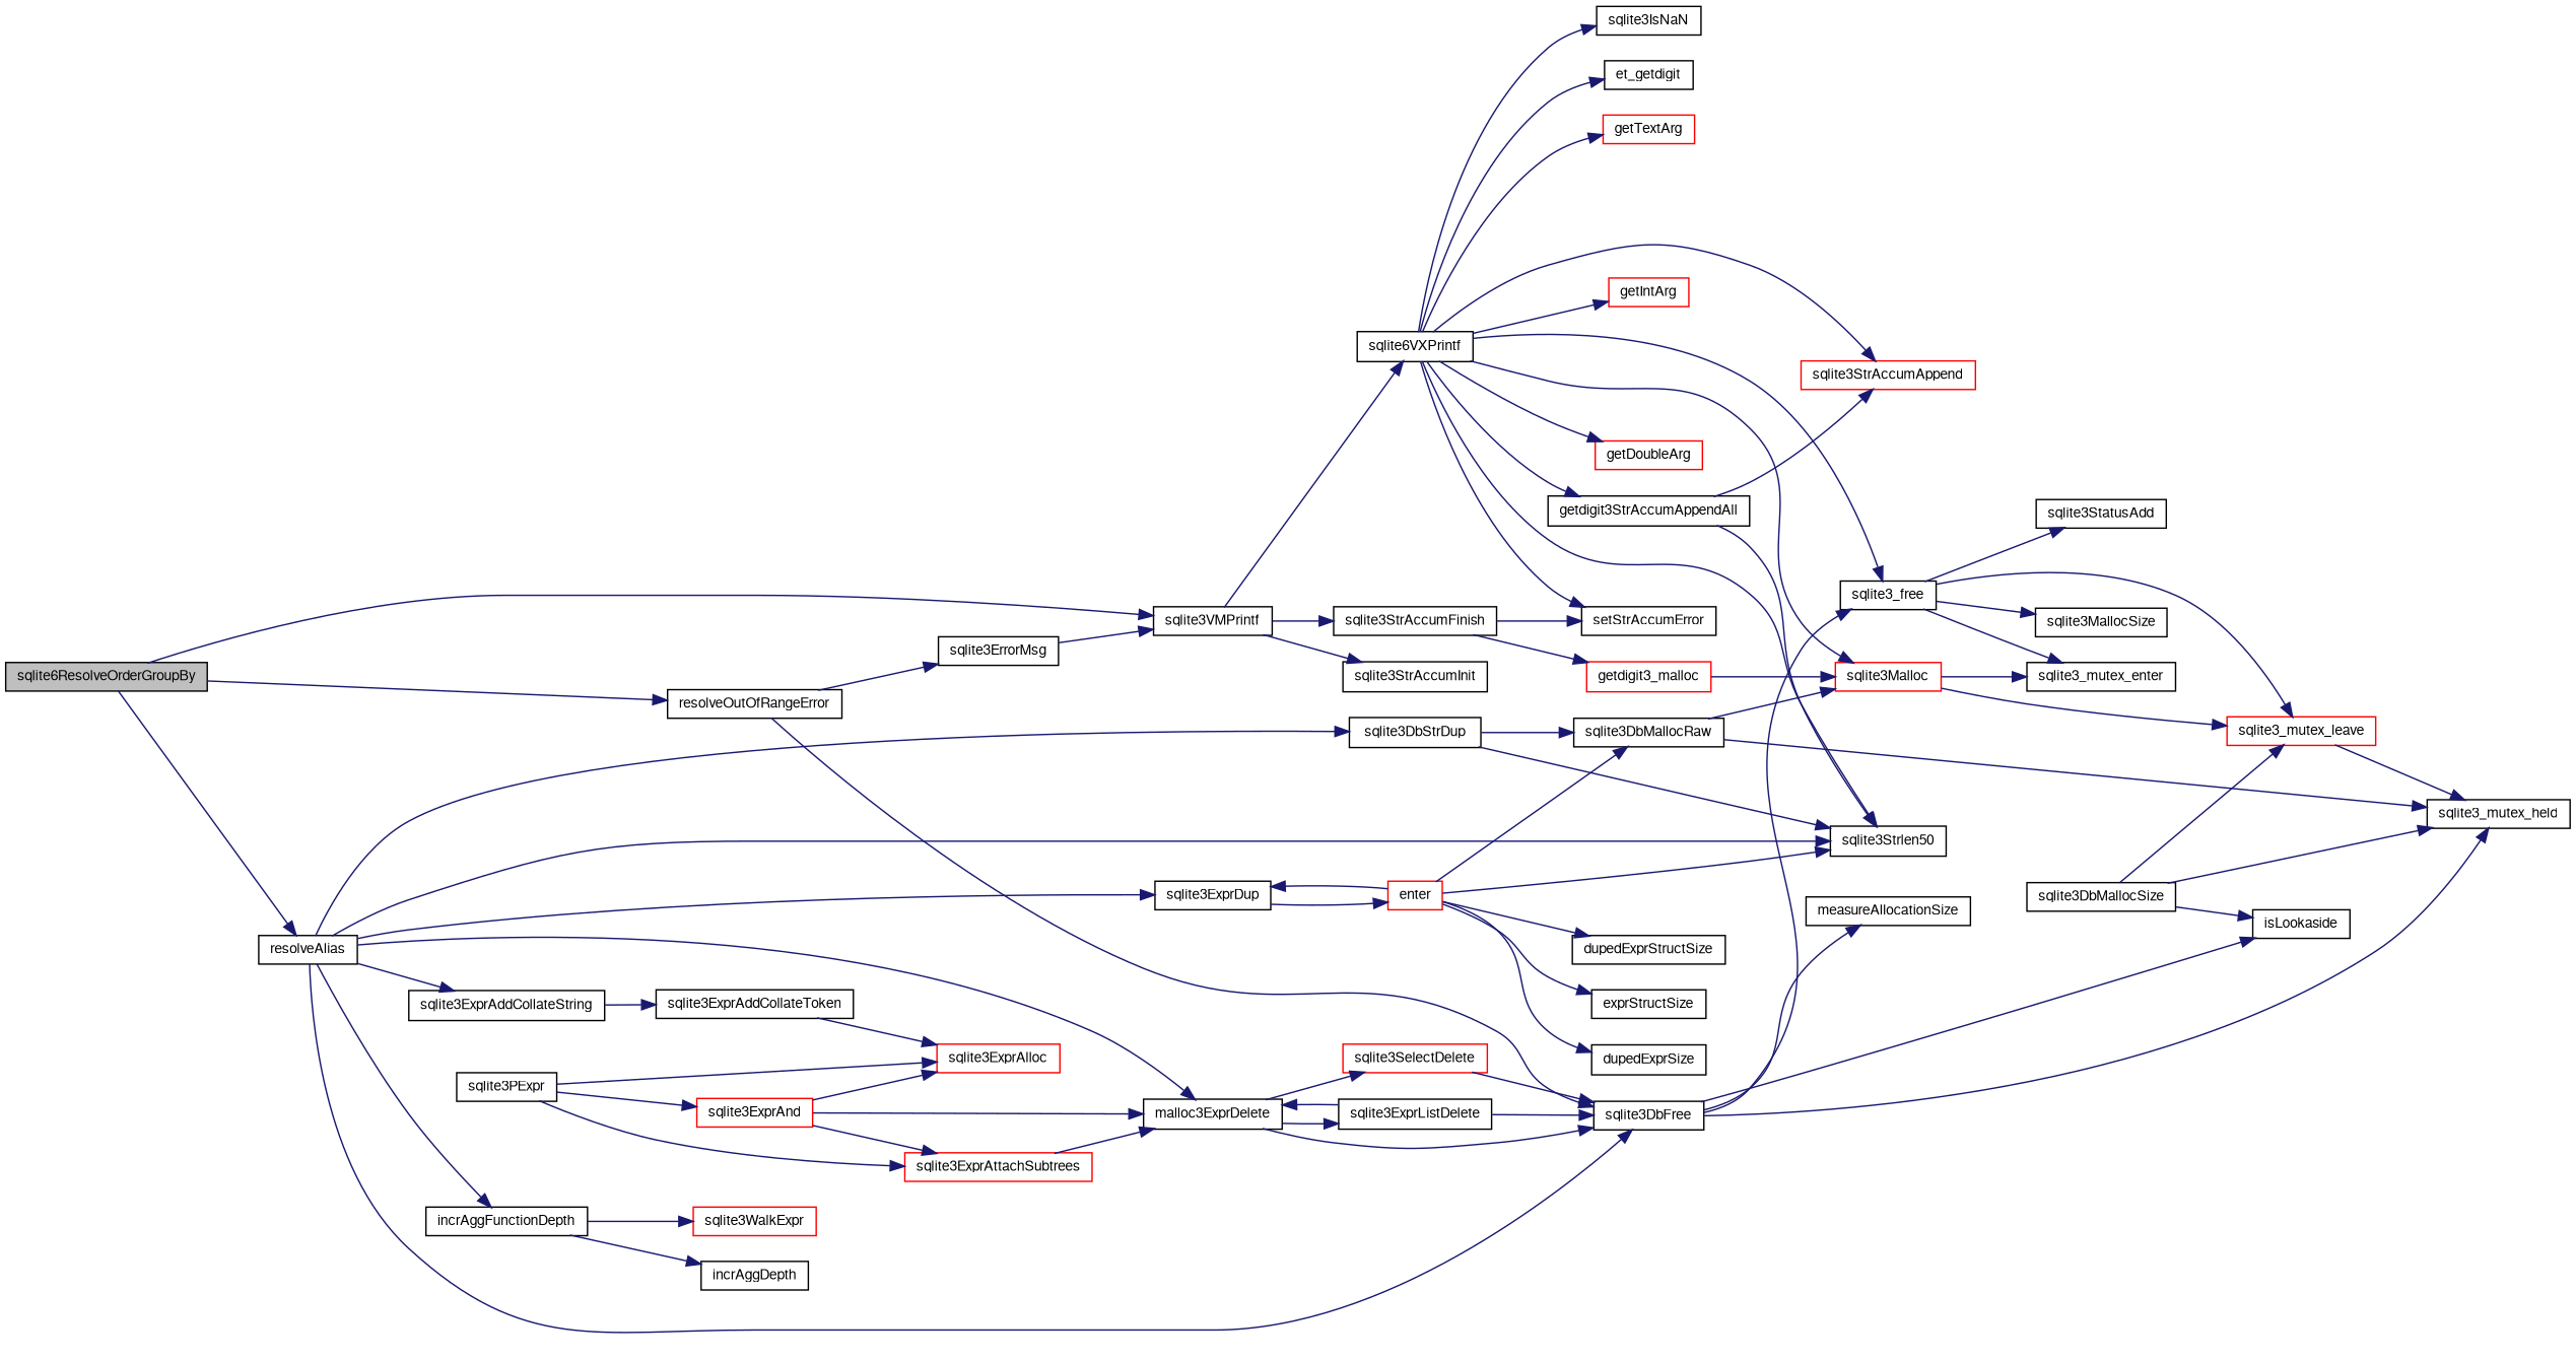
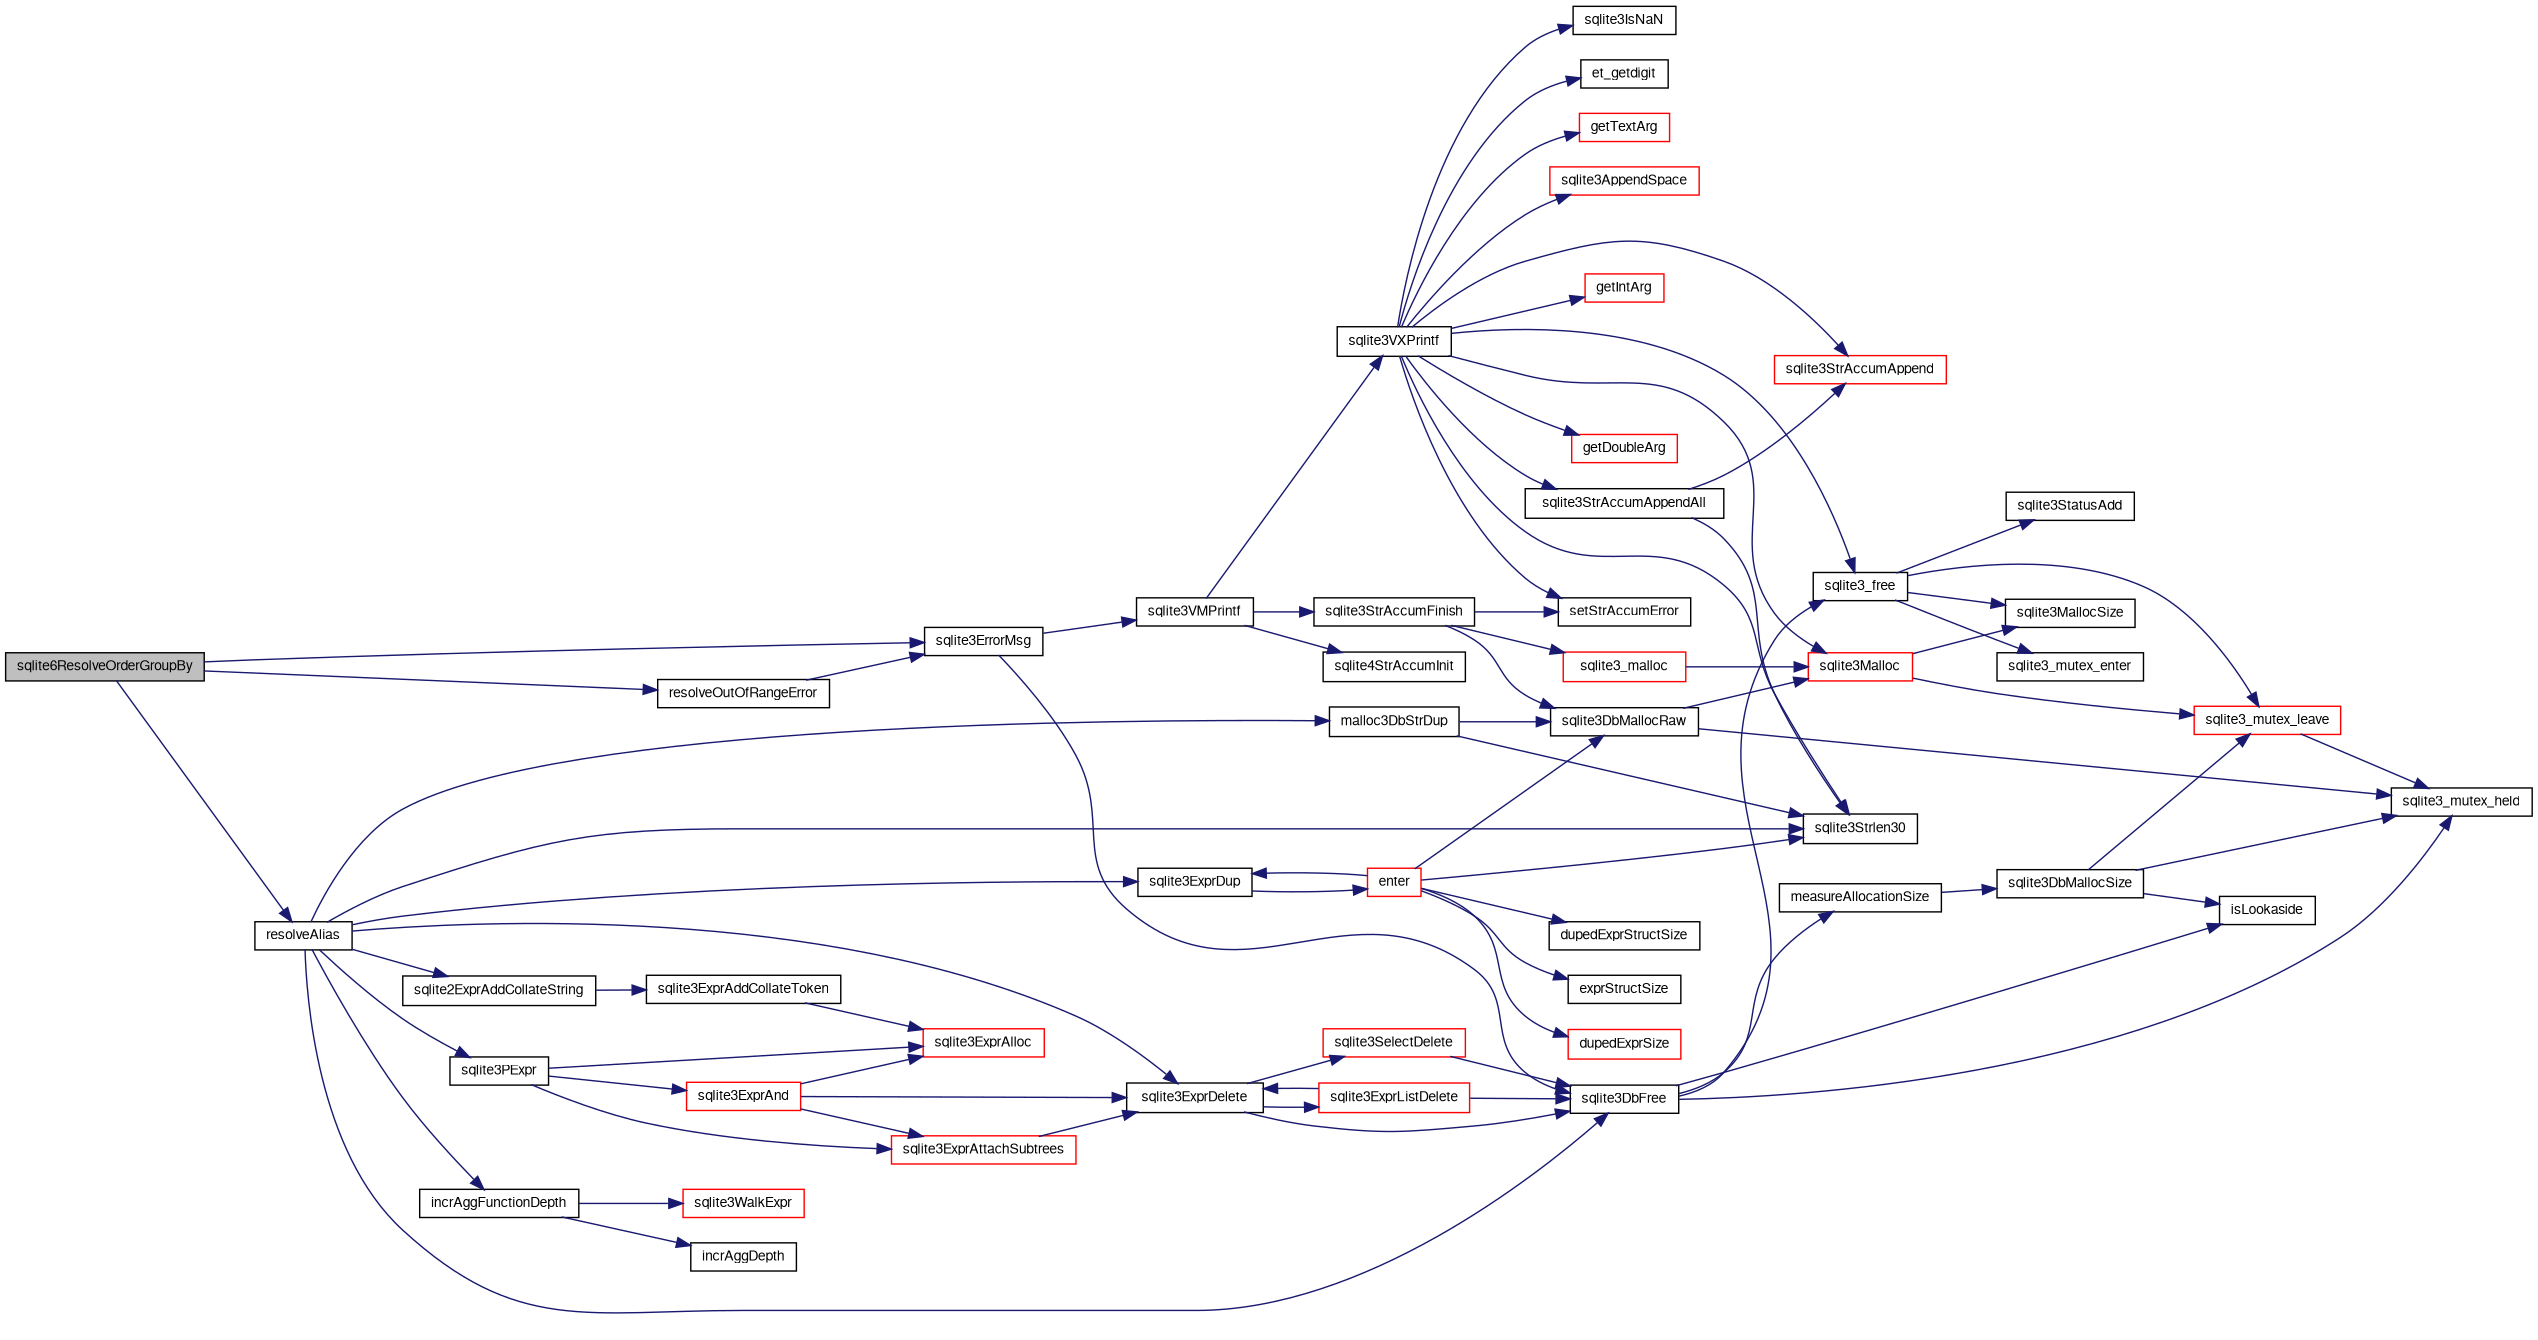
  digraph {
    rankdir=LR
    node [color=black fillcolor=white fontname=FreeSans fontsize=10 shape=record style=filled]
    edge [color=midnightblue fontname=FreeSans fontsize=10 labelfontname=FreeSans labelfontsize=10 style=solid]
    n1 [fillcolor=grey75 fontcolor=black height=0.2 label=sqlite6ResolveOrderGroupBy width=0.4]
    n2 [height=0.2 label=sqlite3ErrorMsg width=0.4]
    n3 [height=0.2 label=resolveOutOfRangeError width=0.4]
    n4 [height=0.2 label=resolveAlias width=0.4]
    n5 [height=0.2 label=sqlite3VMPrintf width=0.4]
    n6 [height=0.2 label=sqlite3DbFree width=0.4]
-   n7 [height=0.2 label=sqlite3Strlen50 width=0.4]
+   n7 [height=0.2 label=sqlite3Strlen30 width=0.4]
    n8 [height=0.2 label=sqlite3ExprDup width=0.4]
    n9 [height=0.2 label=incrAggFunctionDepth width=0.4]
    n10 [height=0.2 label=sqlite3PExpr width=0.4]
-   n11 [height=0.2 label=malloc3ExprDelete width=0.4]
-   n12 [height=0.2 label=sqlite3ExprAddCollateString width=0.4]
-   n13 [height=0.2 label=sqlite3DbStrDup width=0.4]
-   n14 [height=0.2 label=sqlite3StrAccumInit width=0.4]
-   n15 [height=0.2 label=sqlite6VXPrintf width=0.4]
+   n11 [height=0.2 label=sqlite3ExprDelete width=0.4]
+   n12 [height=0.2 label=sqlite2ExprAddCollateString width=0.4]
+   n13 [height=0.2 label=malloc3DbStrDup width=0.4]
+   n14 [height=0.2 label=sqlite4StrAccumInit width=0.4]
+   n15 [height=0.2 label=sqlite3VXPrintf width=0.4]
    n16 [height=0.2 label=sqlite3StrAccumFinish width=0.4]
    n17 [height=0.2 label=sqlite3_free width=0.4]
    n18 [height=0.2 label=sqlite3_mutex_held width=0.4]
    n19 [height=0.2 label=measureAllocationSize width=0.4]
    n20 [height=0.2 label=isLookaside width=0.4]
    n21 [color=red height=0.2 label=sqlite3StrAccumAppend width=0.4]
    n22 [color=red height=0.2 label=getIntArg width=0.4]
    n23 [color=red height=0.2 label=sqlite3Malloc width=0.4]
    n24 [height=0.2 label=setStrAccumError width=0.4]
    n25 [color=red height=0.2 label=getDoubleArg width=0.4]
    n26 [height=0.2 label=sqlite3IsNaN width=0.4]
    n27 [height=0.2 label=et_getdigit width=0.4]
    n28 [color=red height=0.2 label=getTextArg width=0.4]
-   n29 [height=0.2 label=getdigit3StrAccumAppendAll width=0.4]
+   n29 [height=0.2 label=sqlite3StrAccumAppendAll width=0.4]
+   n30 [color=red height=0.2 label=sqlite3AppendSpace width=0.4]
    n31 [height=0.2 label=sqlite3DbMallocRaw width=0.4]
-   n32 [color=red height=0.2 label=getdigit3_malloc width=0.4]
+   n32 [color=red height=0.2 label=sqlite3_malloc width=0.4]
    n33 [height=0.2 label=sqlite3_mutex_enter width=0.4]
    n34 [color=red height=0.2 label=sqlite3_mutex_leave width=0.4]
    n35 [height=0.2 label=sqlite3StatusAdd width=0.4]
    n36 [height=0.2 label=sqlite3MallocSize width=0.4]
    n37 [height=0.2 label=sqlite3DbMallocSize width=0.4]
    n38 [color=red height=0.2 label=enter width=0.4]
    n39 [height=0.2 label=incrAggDepth width=0.4]
    n40 [color=red height=0.2 label=sqlite3WalkExpr width=0.4]
    n41 [color=red height=0.2 label=sqlite3ExprAnd width=0.4]
    n42 [color=red height=0.2 label=sqlite3ExprAlloc width=0.4]
    n43 [color=red height=0.2 label=sqlite3ExprAttachSubtrees width=0.4]
    n44 [color=red height=0.2 label=sqlite3SelectDelete width=0.4]
-   n45 [height=0.2 label=sqlite3ExprListDelete width=0.4]
+   n45 [color=red height=0.2 label=sqlite3ExprListDelete width=0.4]
    n46 [height=0.2 label=sqlite3ExprAddCollateToken width=0.4]
-   n47 [height=0.2 label=dupedExprSize width=0.4]
+   n47 [color=red height=0.2 label=dupedExprSize width=0.4]
    n48 [height=0.2 label=dupedExprStructSize width=0.4]
    n49 [height=0.2 label=exprStructSize width=0.4]
-   n1 -> n5
+   n1 -> n2
    n1 -> n3
    n1 -> n4
    n2 -> n5
-   n3 -> n6
+   n2 -> n6
    n3 -> n2
    n4 -> n6
    n4 -> n7
    n4 -> n8
    n4 -> n9
+   n4 -> n10
    n4 -> n11
    n4 -> n12
    n4 -> n13
    n5 -> n14
    n5 -> n15
    n5 -> n16
    n6 -> n17
    n6 -> n18
    n6 -> n19
    n6 -> n20
    n8 -> n38
    n9 -> n39
    n9 -> n40
    n10 -> n41
    n10 -> n42
    n10 -> n43
    n11 -> n6
    n11 -> n44
    n11 -> n45
    n12 -> n46
    n13 -> n7
    n13 -> n31
    n15 -> n7
    n15 -> n17
    n15 -> n21
    n15 -> n22
    n15 -> n23
    n15 -> n24
    n15 -> n25
    n15 -> n26
    n15 -> n27
    n15 -> n28
    n15 -> n29
+   n15 -> n30
    n16 -> n24
+   n16 -> n31
    n16 -> n32
    n17 -> n33
    n17 -> n34
    n17 -> n35
    n17 -> n36
-   n23 -> n33
+   n19 -> n37
+   n23 -> n36
    n23 -> n34
    n29 -> n7
    n29 -> n21
    n31 -> n18
    n31 -> n23
    n32 -> n23
    n34 -> n18
    n37 -> n18
    n37 -> n20
    n37 -> n34
    n38 -> n7
    n38 -> n8
    n38 -> n31
    n38 -> n47
    n38 -> n48
    n38 -> n49
    n41 -> n11
    n41 -> n42
    n41 -> n43
    n43 -> n11
    n44 -> n6
    n45 -> n6
    n45 -> n11
    n46 -> n42
  }
